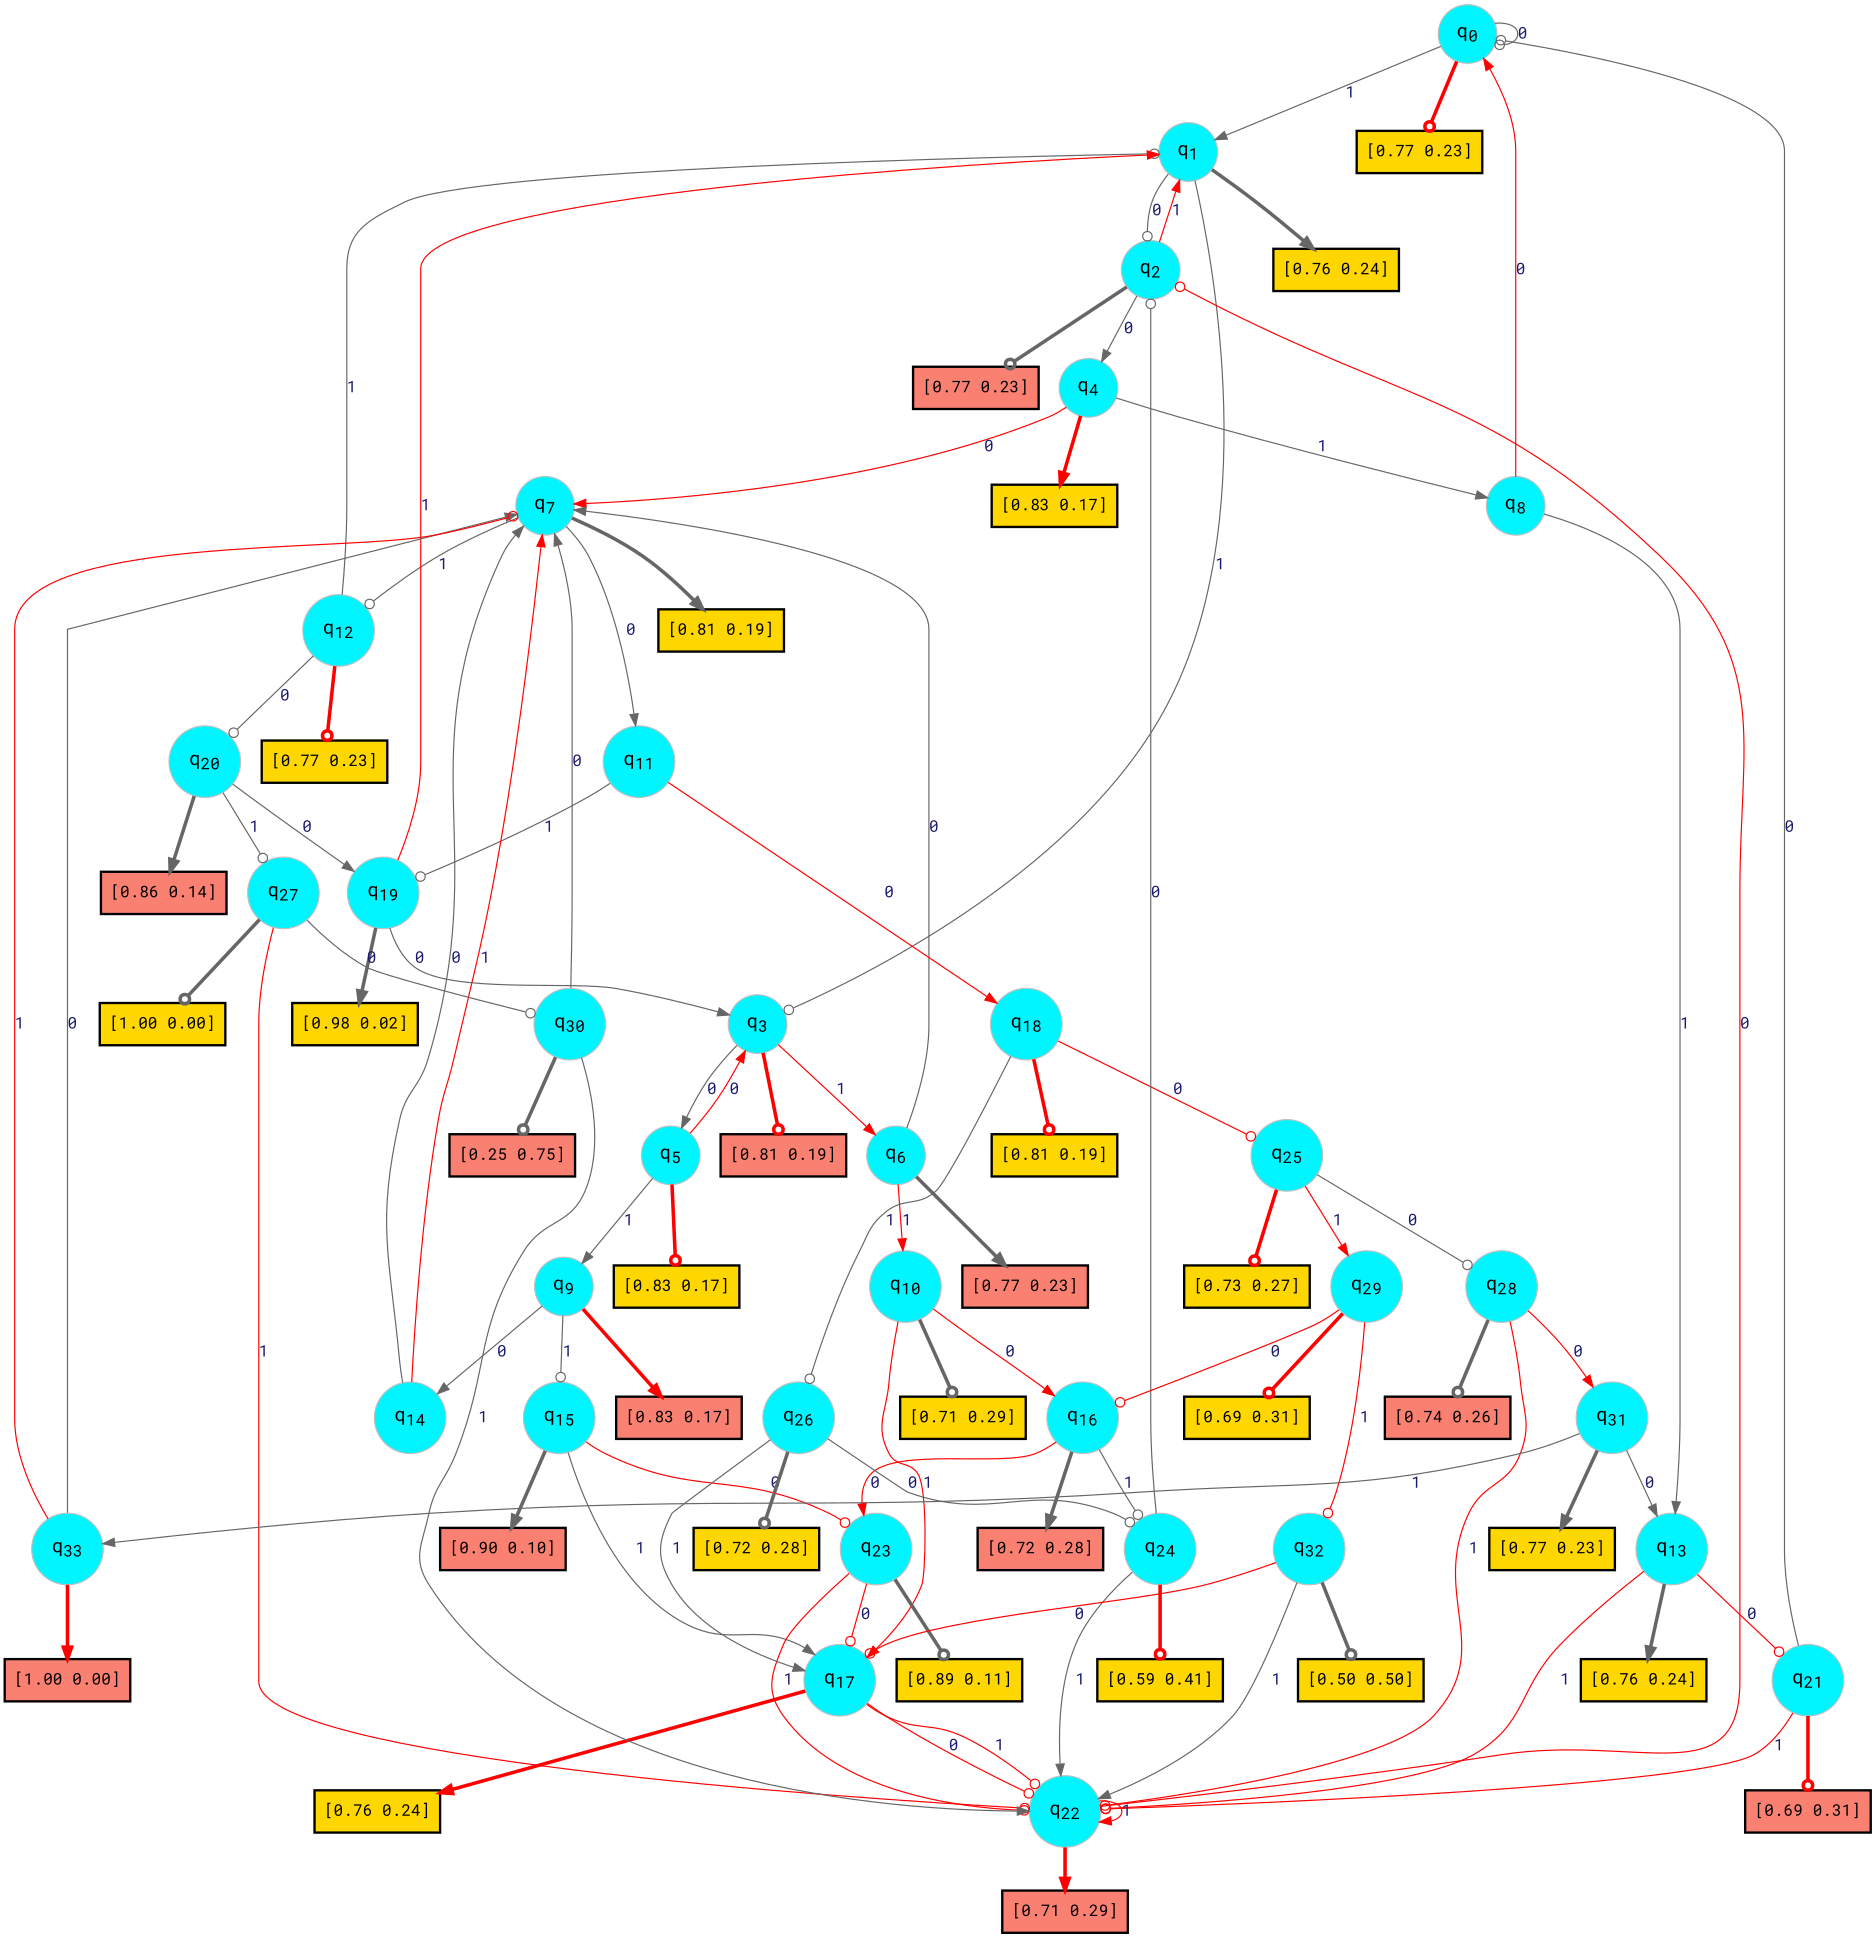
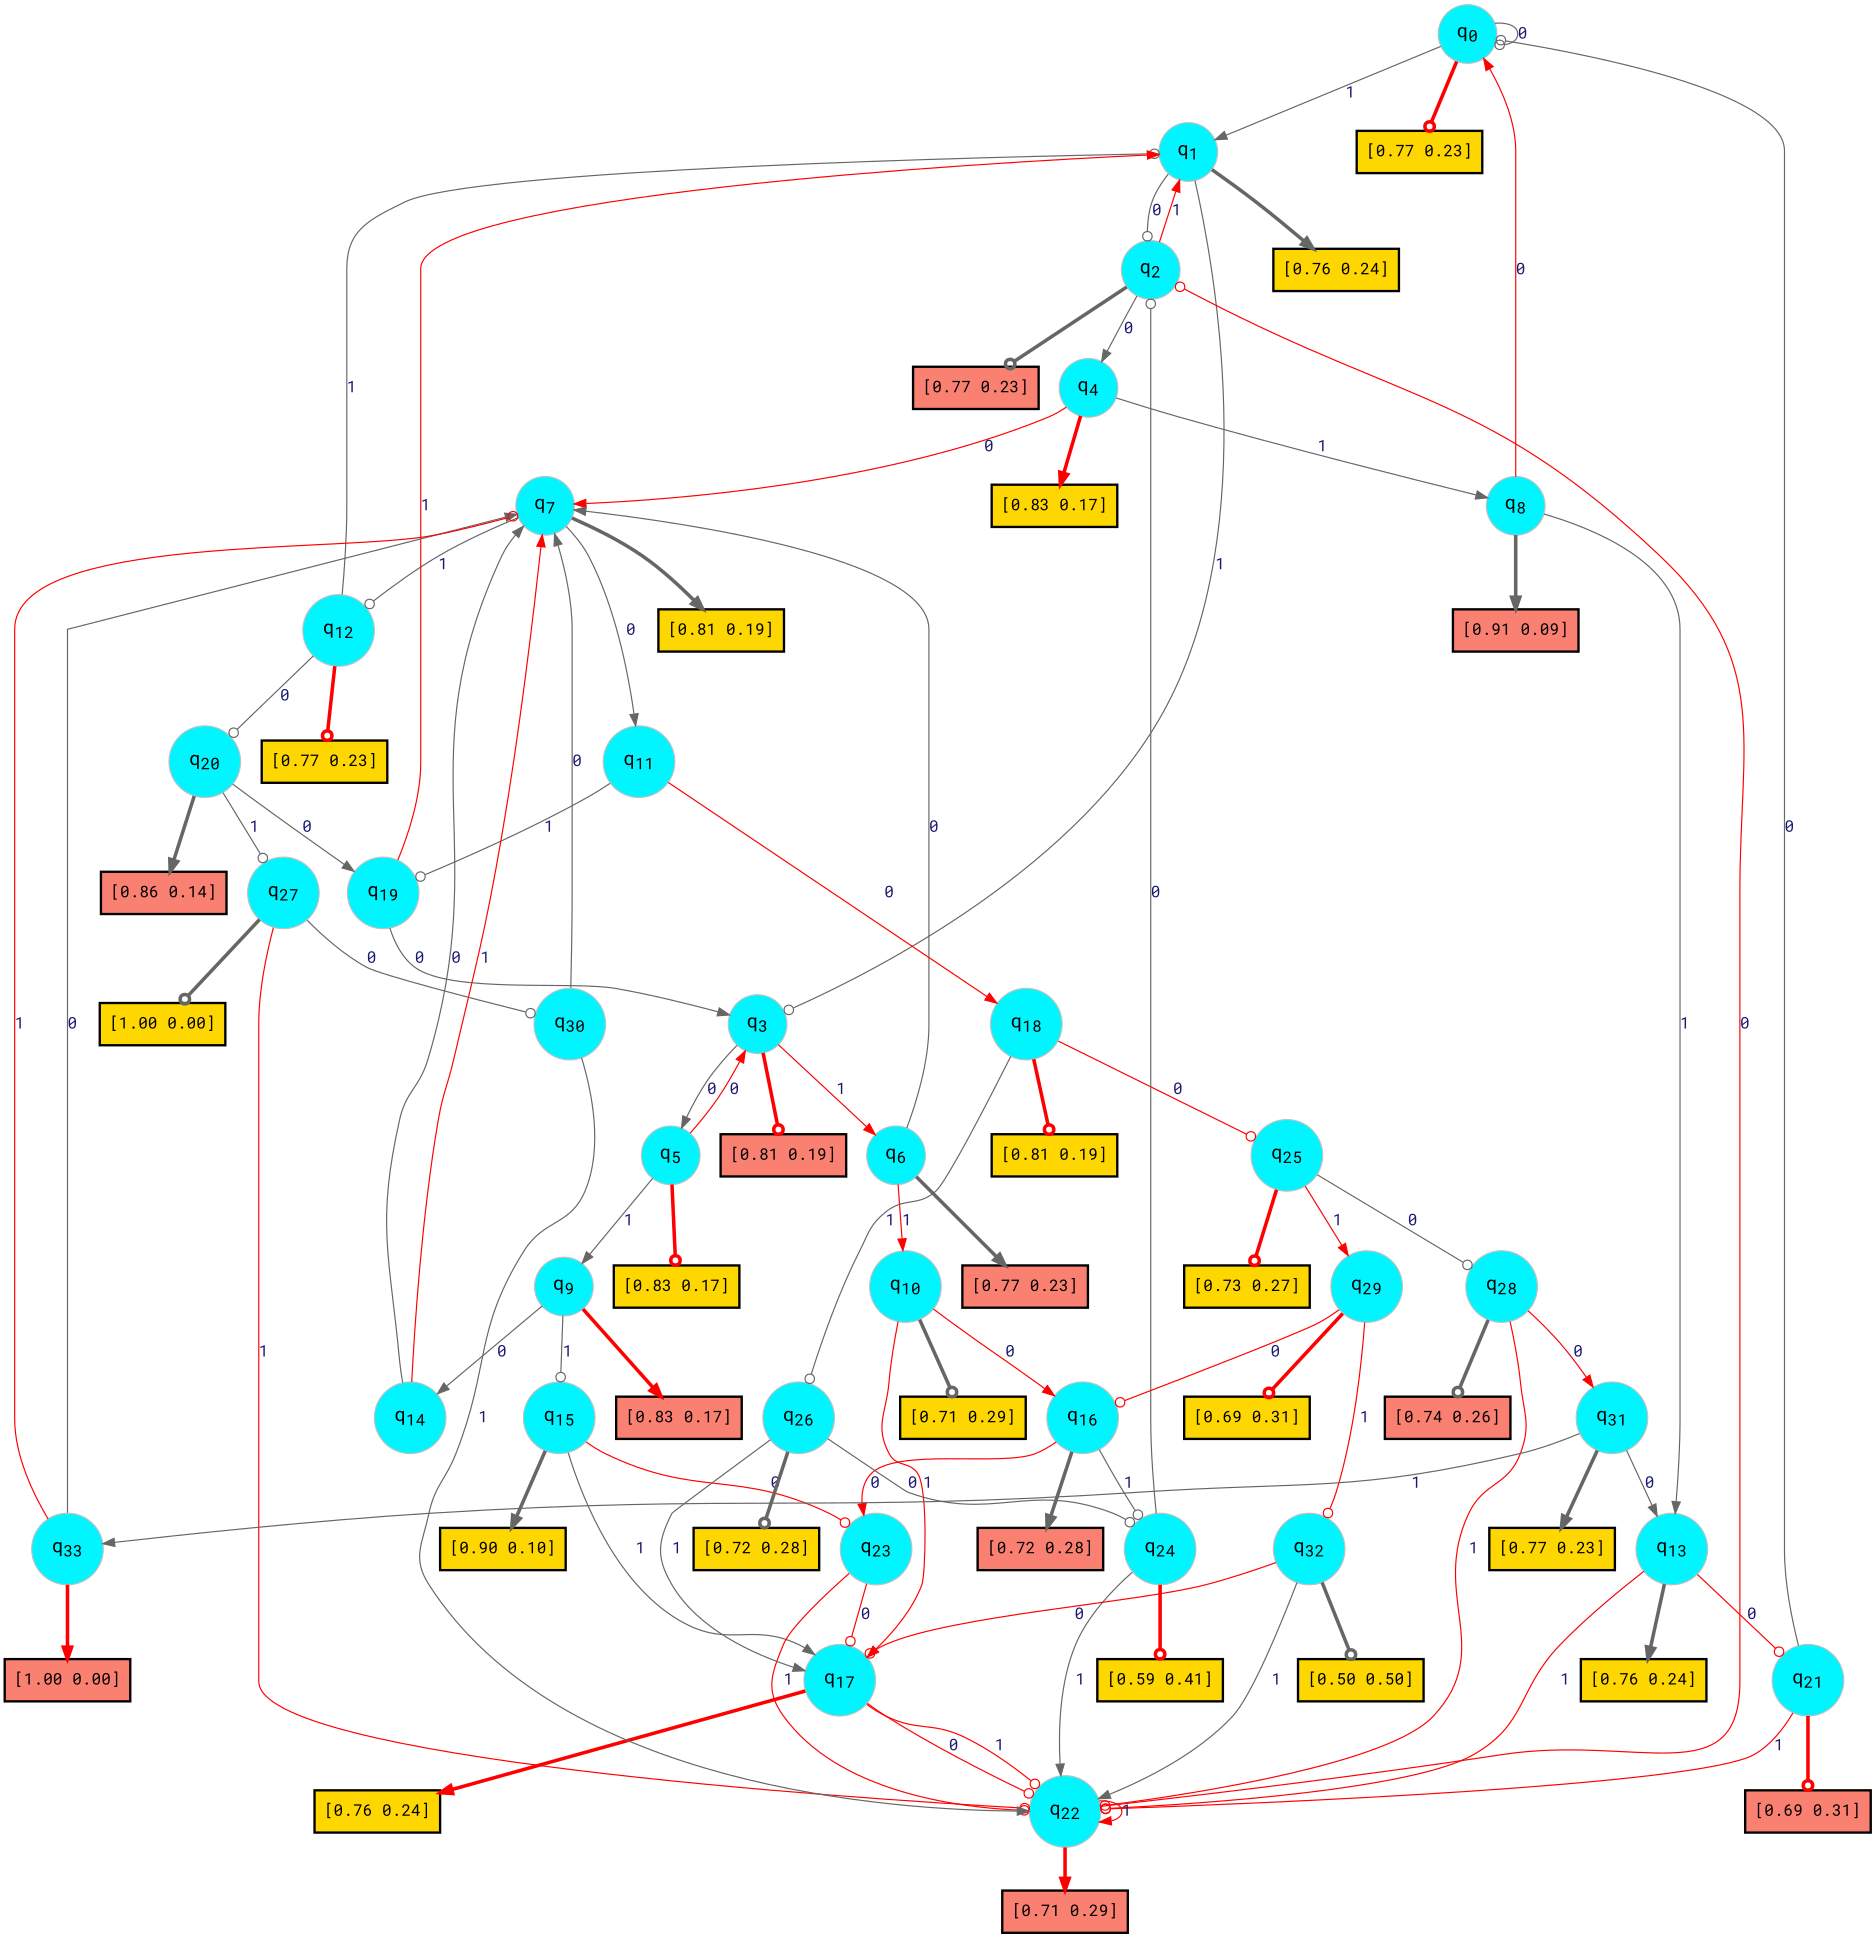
  digraph {
    fontname="Roboto Mono"
    rankdir=TD
    node [color=gray fillcolor=turquoise1 fontcolor=black fontname="Roboto Mono" fontsize=16 fontweight=bold shape=circle style=filled]
    edge [arrowhead=normal arrowsize=1 color=gray40 fontcolor=midnightblue fontname="Roboto Mono" fontweight=bold penwidth=1 style=solid weight=20]
    n1 [label=<q<SUB>0</SUB>>]
    n2 [label=<q<SUB>1</SUB>>]
    n3 [color=black fillcolor=gold fontsize=14 label="[0.77 0.23]" penwidth=2 shape=box]
    n4 [label=<q<SUB>2</SUB>>]
    n5 [label=<q<SUB>3</SUB>>]
    n6 [color=black fillcolor=gold fontsize=14 label="[0.76 0.24]" penwidth=2 shape=box]
    n7 [label=<q<SUB>4</SUB>>]
    n8 [color=black fillcolor=salmon fontsize=14 label="[0.77 0.23]" penwidth=2 shape=box]
    n9 [label=<q<SUB>5</SUB>>]
    n10 [label=<q<SUB>6</SUB>>]
    n11 [color=black fillcolor=salmon fontsize=14 label="[0.81 0.19]" penwidth=2 shape=box]
    n12 [label=<q<SUB>7</SUB>>]
    n13 [label=<q<SUB>8</SUB>>]
    n14 [color=black fillcolor=gold fontsize=14 label="[0.83 0.17]" penwidth=2 shape=box]
    n15 [label=<q<SUB>9</SUB>>]
    n16 [color=black fillcolor=gold fontsize=14 label="[0.83 0.17]" penwidth=2 shape=box]
    n17 [label=<q<SUB>10</SUB>>]
    n18 [color=black fillcolor=salmon fontsize=14 label="[0.77 0.23]" penwidth=2 shape=box]
    n19 [label=<q<SUB>11</SUB>>]
    n20 [label=<q<SUB>12</SUB>>]
    n21 [color=black fillcolor=gold fontsize=14 label="[0.81 0.19]" penwidth=2 shape=box]
    n22 [label=<q<SUB>13</SUB>>]
+   n23 [color=black fillcolor=salmon fontsize=14 label="[0.91 0.09]" penwidth=2 shape=box]
    n24 [label=<q<SUB>14</SUB>>]
    n25 [label=<q<SUB>15</SUB>>]
    n26 [color=black fillcolor=salmon fontsize=14 label="[0.83 0.17]" penwidth=2 shape=box]
    n27 [label=<q<SUB>16</SUB>>]
    n28 [label=<q<SUB>17</SUB>>]
    n29 [color=black fillcolor=gold fontsize=14 label="[0.71 0.29]" penwidth=2 shape=box]
    n30 [label=<q<SUB>18</SUB>>]
    n31 [label=<q<SUB>19</SUB>>]
    n32 [label=<q<SUB>20</SUB>>]
    n33 [color=black fillcolor=gold fontsize=14 label="[0.77 0.23]" penwidth=2 shape=box]
    n34 [label=<q<SUB>21</SUB>>]
    n35 [label=<q<SUB>22</SUB>>]
    n36 [color=black fillcolor=gold fontsize=14 label="[0.76 0.24]" penwidth=2 shape=box]
    n37 [label=<q<SUB>23</SUB>>]
-   n38 [color=black fillcolor=salmon fontsize=14 label="[0.90 0.10]" penwidth=2 shape=box]
+   n38 [color=black fillcolor=gold fontsize=14 label="[0.90 0.10]" penwidth=2 shape=box]
    n39 [label=<q<SUB>24</SUB>>]
    n40 [color=black fillcolor=salmon fontsize=14 label="[0.72 0.28]" penwidth=2 shape=box]
    n41 [color=black fillcolor=gold fontsize=14 label="[0.76 0.24]" penwidth=2 shape=box]
    n42 [label=<q<SUB>25</SUB>>]
    n43 [label=<q<SUB>26</SUB>>]
    n44 [color=black fillcolor=gold fontsize=14 label="[0.81 0.19]" penwidth=2 shape=box]
-   n45 [color=black fillcolor=gold fontsize=14 label="[0.98 0.02]" penwidth=2 shape=box]
    n46 [label=<q<SUB>27</SUB>>]
    n47 [color=black fillcolor=salmon fontsize=14 label="[0.86 0.14]" penwidth=2 shape=box]
    n48 [color=black fillcolor=salmon fontsize=14 label="[0.69 0.31]" penwidth=2 shape=box]
    n49 [color=black fillcolor=salmon fontsize=14 label="[0.71 0.29]" penwidth=2 shape=box]
-   n50 [color=black fillcolor=gold fontsize=14 label="[0.89 0.11]" penwidth=2 shape=box]
    n51 [color=black fillcolor=gold fontsize=14 label="[0.59 0.41]" penwidth=2 shape=box]
    n52 [label=<q<SUB>28</SUB>>]
    n53 [label=<q<SUB>29</SUB>>]
    n54 [color=black fillcolor=gold fontsize=14 label="[0.73 0.27]" penwidth=2 shape=box]
    n55 [color=black fillcolor=gold fontsize=14 label="[0.72 0.28]" penwidth=2 shape=box]
    n56 [label=<q<SUB>30</SUB>>]
    n57 [color=black fillcolor=gold fontsize=14 label="[1.00 0.00]" penwidth=2 shape=box]
    n58 [label=<q<SUB>31</SUB>>]
    n59 [color=black fillcolor=salmon fontsize=14 label="[0.74 0.26]" penwidth=2 shape=box]
    n60 [label=<q<SUB>32</SUB>>]
    n61 [color=black fillcolor=gold fontsize=14 label="[0.69 0.31]" penwidth=2 shape=box]
-   n62 [color=black fillcolor=salmon fontsize=14 label="[0.25 0.75]" penwidth=2 shape=box]
    n63 [label=<q<SUB>33</SUB>>]
    n64 [color=black fillcolor=gold fontsize=14 label="[0.77 0.23]" penwidth=2 shape=box]
    n65 [color=black fillcolor=gold fontsize=14 label="[0.50 0.50]" penwidth=2 shape=box]
    n66 [color=black fillcolor=salmon fontsize=14 label="[1.00 0.00]" penwidth=2 shape=box]
    n1 -> n1 [arrowhead=odot label=0]
    n1 -> n2 [label=1]
    n1 -> n3 [arrowhead=odot color=red penwidth=3]
    n2 -> n4 [arrowhead=odot label=0]
    n2 -> n5 [arrowhead=odot label=1]
    n2 -> n6 [penwidth=3]
    n4 -> n2 [color=red label=1]
    n4 -> n7 [label=0]
    n4 -> n8 [arrowhead=odot penwidth=3]
    n5 -> n9 [label=0]
    n5 -> n10 [color=red label=1]
    n5 -> n11 [arrowhead=odot color=red penwidth=3]
    n7 -> n12 [color=red label=0]
    n7 -> n13 [label=1]
    n7 -> n14 [color=red penwidth=3]
    n9 -> n5 [color=red label=0]
    n9 -> n15 [label=1]
    n9 -> n16 [arrowhead=odot color=red penwidth=3]
    n10 -> n12 [label=0]
    n10 -> n17 [color=red label=1]
    n10 -> n18 [penwidth=3]
    n12 -> n19 [label=0]
    n12 -> n20 [arrowhead=odot label=1]
    n12 -> n21 [penwidth=3]
    n13 -> n1 [color=red label=0]
    n13 -> n22 [label=1]
+   n13 -> n23 [penwidth=3]
    n15 -> n24 [label=0]
    n15 -> n25 [arrowhead=odot label=1]
    n15 -> n26 [color=red penwidth=3]
    n17 -> n27 [color=red label=0]
    n17 -> n28 [color=red label=1]
    n17 -> n29 [arrowhead=odot penwidth=3]
    n19 -> n30 [color=red label=0]
    n19 -> n31 [arrowhead=odot label=1]
    n20 -> n2 [arrowhead=odot label=1]
    n20 -> n32 [arrowhead=odot label=0]
    n20 -> n33 [arrowhead=odot color=red penwidth=3]
    n22 -> n34 [arrowhead=odot color=red label=0]
    n22 -> n35 [arrowhead=odot color=red label=1]
    n22 -> n36 [penwidth=3]
    n24 -> n12 [label=0]
    n24 -> n12 [color=red label=1]
    n25 -> n28 [label=1]
    n25 -> n37 [arrowhead=odot color=red label=0]
    n25 -> n38 [penwidth=3]
    n27 -> n37 [color=red label=0]
    n27 -> n39 [arrowhead=odot label=1]
    n27 -> n40 [penwidth=3]
    n28 -> n35 [arrowhead=odot color=red label=0]
    n28 -> n35 [arrowhead=odot color=red label=1]
    n28 -> n41 [color=red penwidth=3]
    n30 -> n42 [arrowhead=odot color=red label=0]
    n30 -> n43 [arrowhead=odot label=1]
    n30 -> n44 [arrowhead=odot color=red penwidth=3]
    n31 -> n2 [color=red label=1]
    n31 -> n5 [label=0]
-   n31 -> n45 [penwidth=3]
    n32 -> n31 [label=0]
    n32 -> n46 [arrowhead=odot label=1]
    n32 -> n47 [penwidth=3]
    n34 -> n1 [arrowhead=odot label=0]
    n34 -> n35 [arrowhead=odot color=red label=1]
    n34 -> n48 [arrowhead=odot color=red penwidth=3]
    n35 -> n4 [arrowhead=odot color=red label=0]
    n35 -> n35 [color=red label=1]
    n35 -> n49 [color=red penwidth=3]
    n37 -> n28 [arrowhead=odot color=red label=0]
    n37 -> n35 [arrowhead=odot color=red label=1]
-   n37 -> n50 [arrowhead=odot penwidth=3]
    n39 -> n4 [arrowhead=odot label=0]
    n39 -> n35 [label=1]
    n39 -> n51 [arrowhead=odot color=red penwidth=3]
    n42 -> n52 [arrowhead=odot label=0]
    n42 -> n53 [color=red label=1]
    n42 -> n54 [arrowhead=odot color=red penwidth=3]
    n43 -> n28 [label=1]
    n43 -> n39 [arrowhead=odot label=0]
    n43 -> n55 [arrowhead=odot penwidth=3]
    n46 -> n35 [arrowhead=odot color=red label=1]
    n46 -> n56 [arrowhead=odot label=0]
    n46 -> n57 [arrowhead=odot penwidth=3]
    n52 -> n35 [arrowhead=odot color=red label=1]
    n52 -> n58 [color=red label=0]
    n52 -> n59 [arrowhead=odot penwidth=3]
    n53 -> n27 [arrowhead=odot color=red label=0]
    n53 -> n60 [arrowhead=odot color=red label=1]
    n53 -> n61 [arrowhead=odot color=red penwidth=3]
    n56 -> n12 [label=0]
    n56 -> n35 [label=1]
-   n56 -> n62 [arrowhead=odot penwidth=3]
    n58 -> n22 [label=0]
    n58 -> n63 [label=1]
    n58 -> n64 [penwidth=3]
    n60 -> n28 [arrowhead=odot color=red label=0]
    n60 -> n35 [label=1]
    n60 -> n65 [arrowhead=odot penwidth=3]
    n63 -> n12 [label=0]
    n63 -> n12 [arrowhead=odot color=red label=1]
    n63 -> n66 [color=red penwidth=3]
  }
